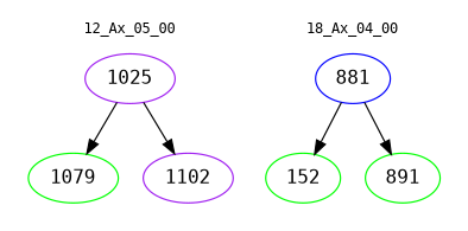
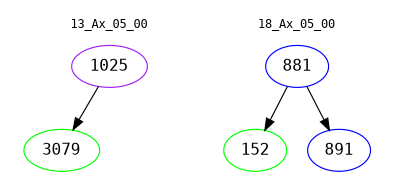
  digraph {
    fontname="DejaVu Sans Mono"
    node [color=purple fontname="DejaVu Sans Mono"]
    edge [color=black fontname="DejaVu Sans Mono"]
    n1 [label=1025]
-   n2 [color=green label=1079]
-   n3 [label=1102]
+   n2 [color=green label=3079]
    n4 [color=blue label=881]
    n5 [color=green label=152]
-   n6 [color=green label=891]
+   n6 [color=blue label=891]
    subgraph cluster_1 {
      color=white
      fontsize=10
-     label="12_Ax_05_00"
+     label="13_Ax_05_00"
      n1
      n2
-     n3
    }
    subgraph cluster_2 {
      color=white
      fontsize=10
-     label="18_Ax_04_00"
+     label="18_Ax_05_00"
      n4
      n5
      n6
    }
    n1 -> n2
-   n1 -> n3
    n4 -> n5
    n4 -> n6
  }
